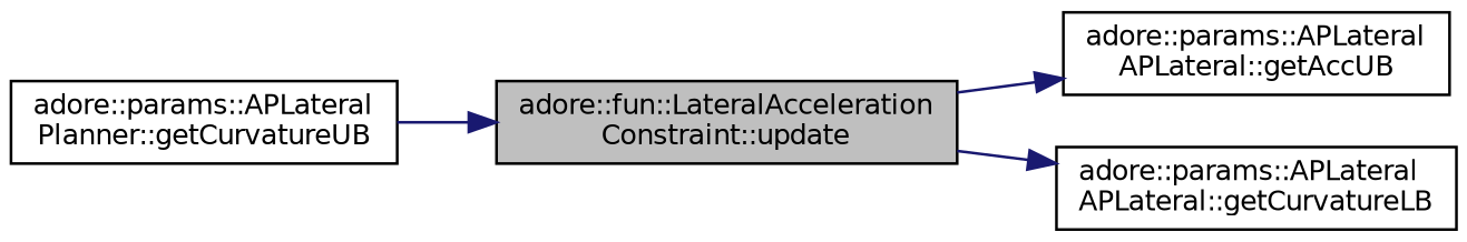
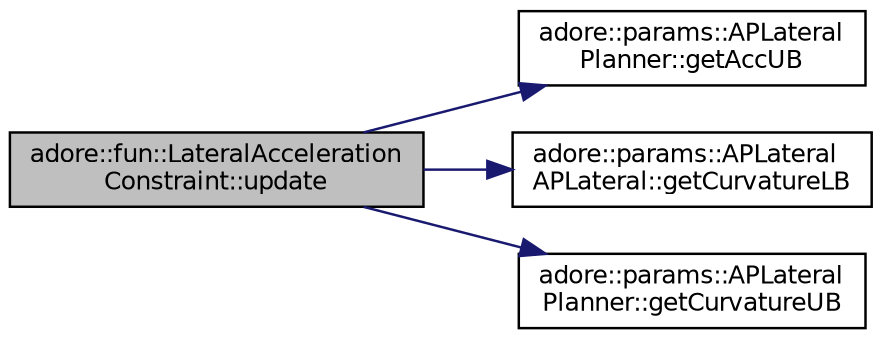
  digraph {
    rankdir=LR
    node [color=black fillcolor=white fontname=Helvetica fontsize=10 shape=record style=filled]
    edge [color=midnightblue fontname=Helvetica fontsize=10 labelfontname=Helvetica labelfontsize=10 style=solid]
    n1 [fillcolor=grey75 fontcolor=black height=0.2 label="adore::fun::LateralAcceleration\lConstraint::update" width=0.4]
-   n2 [height=0.2 label="adore::params::APLateral\lAPLateral::getAccUB" width=0.4]
+   n2 [height=0.2 label="adore::params::APLateral\lPlanner::getAccUB" width=0.4]
    n3 [height=0.2 label="adore::params::APLateral\lAPLateral::getCurvatureLB" width=0.4]
    n4 [height=0.2 label="adore::params::APLateral\lPlanner::getCurvatureUB" width=0.4]
    n1 -> n2
    n1 -> n3
-   n4 -> n1
+   n1 -> n4
  }
